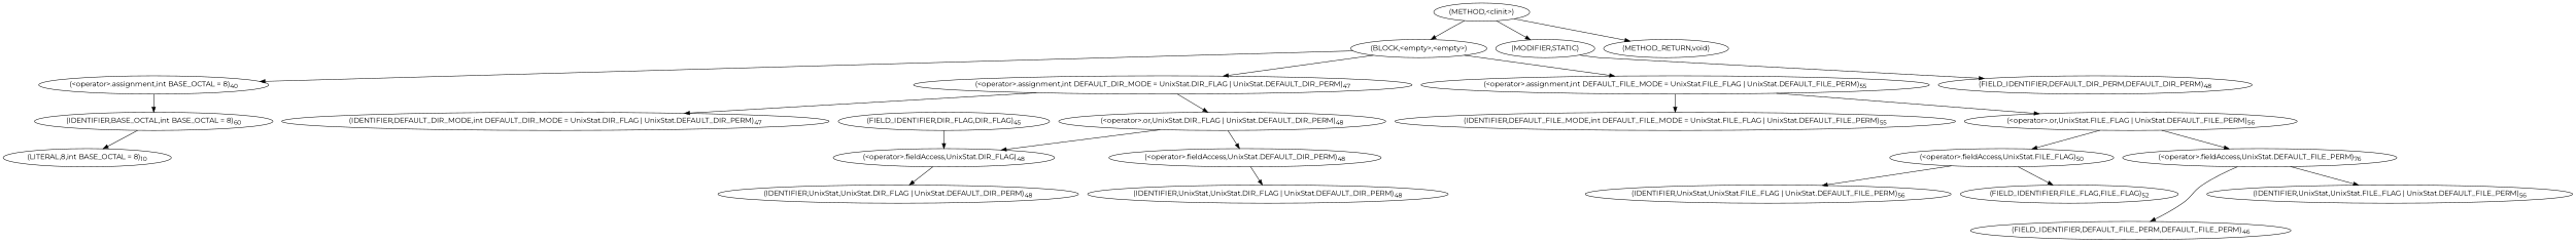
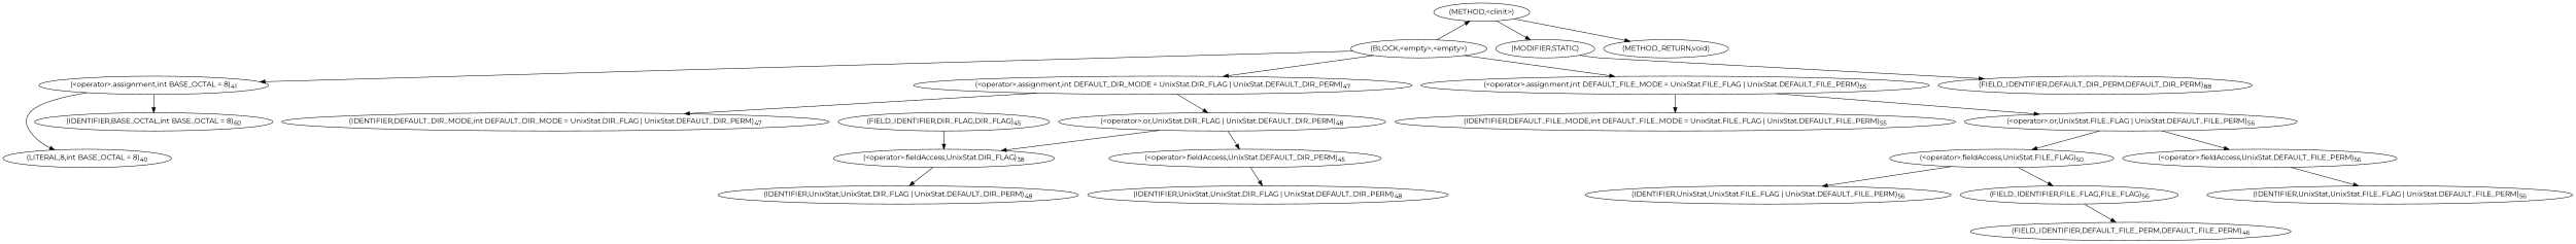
  digraph {
    fontname=Montserrat
    node [fontname=Montserrat]
    edge [fontname=Montserrat]
    n1 [label=<(METHOD,&lt;clinit&gt;)>]
    n2 [label=<(BLOCK,&lt;empty&gt;,&lt;empty&gt;)>]
    n3 [label=<(MODIFIER,STATIC)>]
    n4 [label=<(METHOD_RETURN,void)>]
-   n5 [label=<(&lt;operator&gt;.assignment,int BASE_OCTAL = 8)<SUB>40</SUB>>]
+   n5 [label=<(&lt;operator&gt;.assignment,int BASE_OCTAL = 8)<SUB>41</SUB>>]
    n6 [label=<(&lt;operator&gt;.assignment,int DEFAULT_DIR_MODE = UnixStat.DIR_FLAG | UnixStat.DEFAULT_DIR_PERM)<SUB>47</SUB>>]
    n7 [label=<(&lt;operator&gt;.assignment,int DEFAULT_FILE_MODE = UnixStat.FILE_FLAG | UnixStat.DEFAULT_FILE_PERM)<SUB>55</SUB>>]
-   n8 [label=<(FIELD_IDENTIFIER,DEFAULT_DIR_PERM,DEFAULT_DIR_PERM)<SUB>48</SUB>>]
+   n8 [label=<(FIELD_IDENTIFIER,DEFAULT_DIR_PERM,DEFAULT_DIR_PERM)<SUB>88</SUB>>]
    n9 [label=<(IDENTIFIER,BASE_OCTAL,int BASE_OCTAL = 8)<SUB>60</SUB>>]
-   n10 [label=<(LITERAL,8,int BASE_OCTAL = 8)<SUB>10</SUB>>]
+   n10 [label=<(LITERAL,8,int BASE_OCTAL = 8)<SUB>40</SUB>>]
    n11 [label=<(IDENTIFIER,DEFAULT_DIR_MODE,int DEFAULT_DIR_MODE = UnixStat.DIR_FLAG | UnixStat.DEFAULT_DIR_PERM)<SUB>47</SUB>>]
    n12 [label=<(&lt;operator&gt;.or,UnixStat.DIR_FLAG | UnixStat.DEFAULT_DIR_PERM)<SUB>48</SUB>>]
    n13 [label=<(IDENTIFIER,DEFAULT_FILE_MODE,int DEFAULT_FILE_MODE = UnixStat.FILE_FLAG | UnixStat.DEFAULT_FILE_PERM)<SUB>55</SUB>>]
    n14 [label=<(&lt;operator&gt;.or,UnixStat.FILE_FLAG | UnixStat.DEFAULT_FILE_PERM)<SUB>56</SUB>>]
-   n15 [label=<(&lt;operator&gt;.fieldAccess,UnixStat.DIR_FLAG)<SUB>48</SUB>>]
-   n16 [label=<(&lt;operator&gt;.fieldAccess,UnixStat.DEFAULT_DIR_PERM)<SUB>48</SUB>>]
+   n15 [label=<(&lt;operator&gt;.fieldAccess,UnixStat.DIR_FLAG)<SUB>38</SUB>>]
+   n16 [label=<(&lt;operator&gt;.fieldAccess,UnixStat.DEFAULT_DIR_PERM)<SUB>45</SUB>>]
    n17 [label=<(IDENTIFIER,UnixStat,UnixStat.DIR_FLAG | UnixStat.DEFAULT_DIR_PERM)<SUB>48</SUB>>]
    n18 [label=<(IDENTIFIER,UnixStat,UnixStat.DIR_FLAG | UnixStat.DEFAULT_DIR_PERM)<SUB>48</SUB>>]
    n19 [label=<(FIELD_IDENTIFIER,DIR_FLAG,DIR_FLAG)<SUB>45</SUB>>]
    n20 [label=<(&lt;operator&gt;.fieldAccess,UnixStat.FILE_FLAG)<SUB>50</SUB>>]
-   n21 [label=<(&lt;operator&gt;.fieldAccess,UnixStat.DEFAULT_FILE_PERM)<SUB>76</SUB>>]
+   n21 [label=<(&lt;operator&gt;.fieldAccess,UnixStat.DEFAULT_FILE_PERM)<SUB>56</SUB>>]
    n22 [label=<(IDENTIFIER,UnixStat,UnixStat.FILE_FLAG | UnixStat.DEFAULT_FILE_PERM)<SUB>56</SUB>>]
-   n23 [label=<(FIELD_IDENTIFIER,FILE_FLAG,FILE_FLAG)<SUB>52</SUB>>]
+   n23 [label=<(FIELD_IDENTIFIER,FILE_FLAG,FILE_FLAG)<SUB>56</SUB>>]
    n24 [label=<(IDENTIFIER,UnixStat,UnixStat.FILE_FLAG | UnixStat.DEFAULT_FILE_PERM)<SUB>56</SUB>>]
    n25 [label=<(FIELD_IDENTIFIER,DEFAULT_FILE_PERM,DEFAULT_FILE_PERM)<SUB>46</SUB>>]
-   n1 -> n2
+   n2 -> n1
    n1 -> n3
    n1 -> n4
    n2 -> n5
    n2 -> n6
    n2 -> n7
    n3 -> n8
    n5 -> n9
-   n9 -> n10
+   n5 -> n10
    n6 -> n11
    n6 -> n12
    n7 -> n13
    n7 -> n14
    n12 -> n15
    n12 -> n16
    n14 -> n20
    n14 -> n21
    n15 -> n17
    n16 -> n18
    n19 -> n15
    n20 -> n22
    n20 -> n23
    n21 -> n24
-   n21 -> n25
+   n23 -> n25
  }
